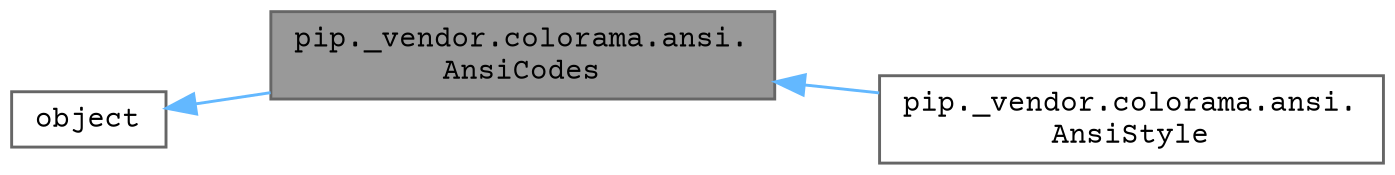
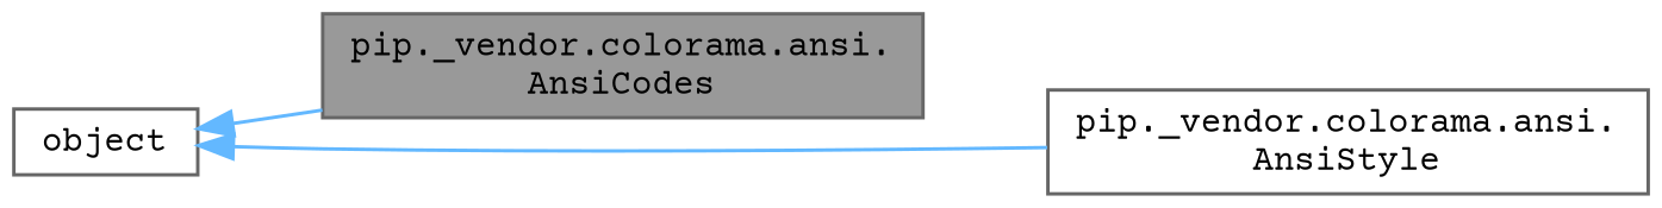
  digraph {
    fontname="Courier Prime"
    rankdir=LR
    node [color=gray40 fillcolor=white fontname="Courier Prime" fontsize=10 shape=box style=filled]
    edge [color=steelblue1 dir=back fontname="Courier Prime" fontsize=10 labelfontname=Helvetica labelfontsize=10 style=solid]
    n1 [fillcolor=grey60 fontcolor=black height=0.2 label="pip._vendor.colorama.ansi.\lAnsiCodes" width=0.4]
    n2 [height=0.2 label="pip._vendor.colorama.ansi.\lAnsiStyle" width=0.4]
    n3 [height=0.2 label=object width=0.4]
-   n1 -> n2
+   n3 -> n2
    n3 -> n1
  }
